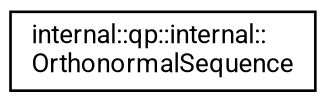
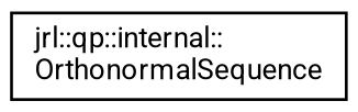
  digraph {
    rankdir=LR
    fontname=Roboto
-   n1 [color=black fillcolor=white fontname=Roboto fontsize=10 height=0.2 label="internal::qp::internal::\lOrthonormalSequence" shape=record style=filled width=0.4]
+   n1 [color=black fillcolor=white fontname=Roboto fontsize=10 height=0.2 label="jrl::qp::internal::\lOrthonormalSequence" shape=record style=filled width=0.4]
  }
